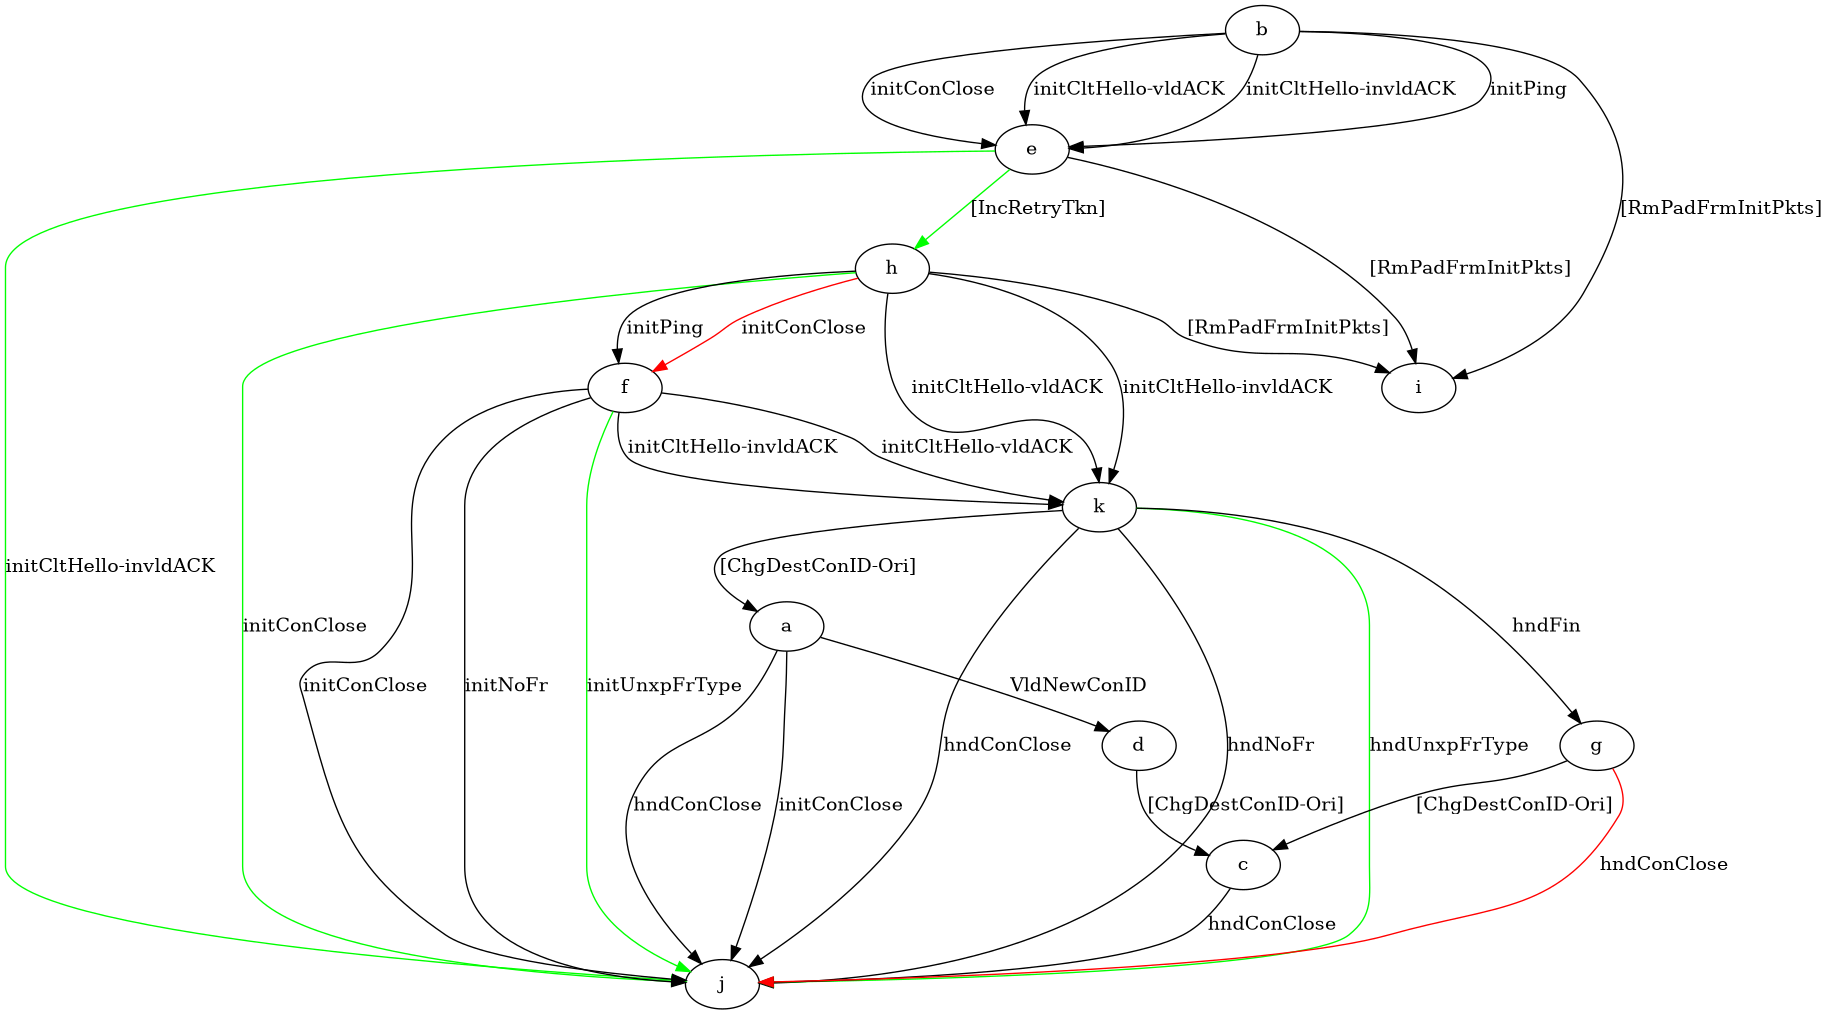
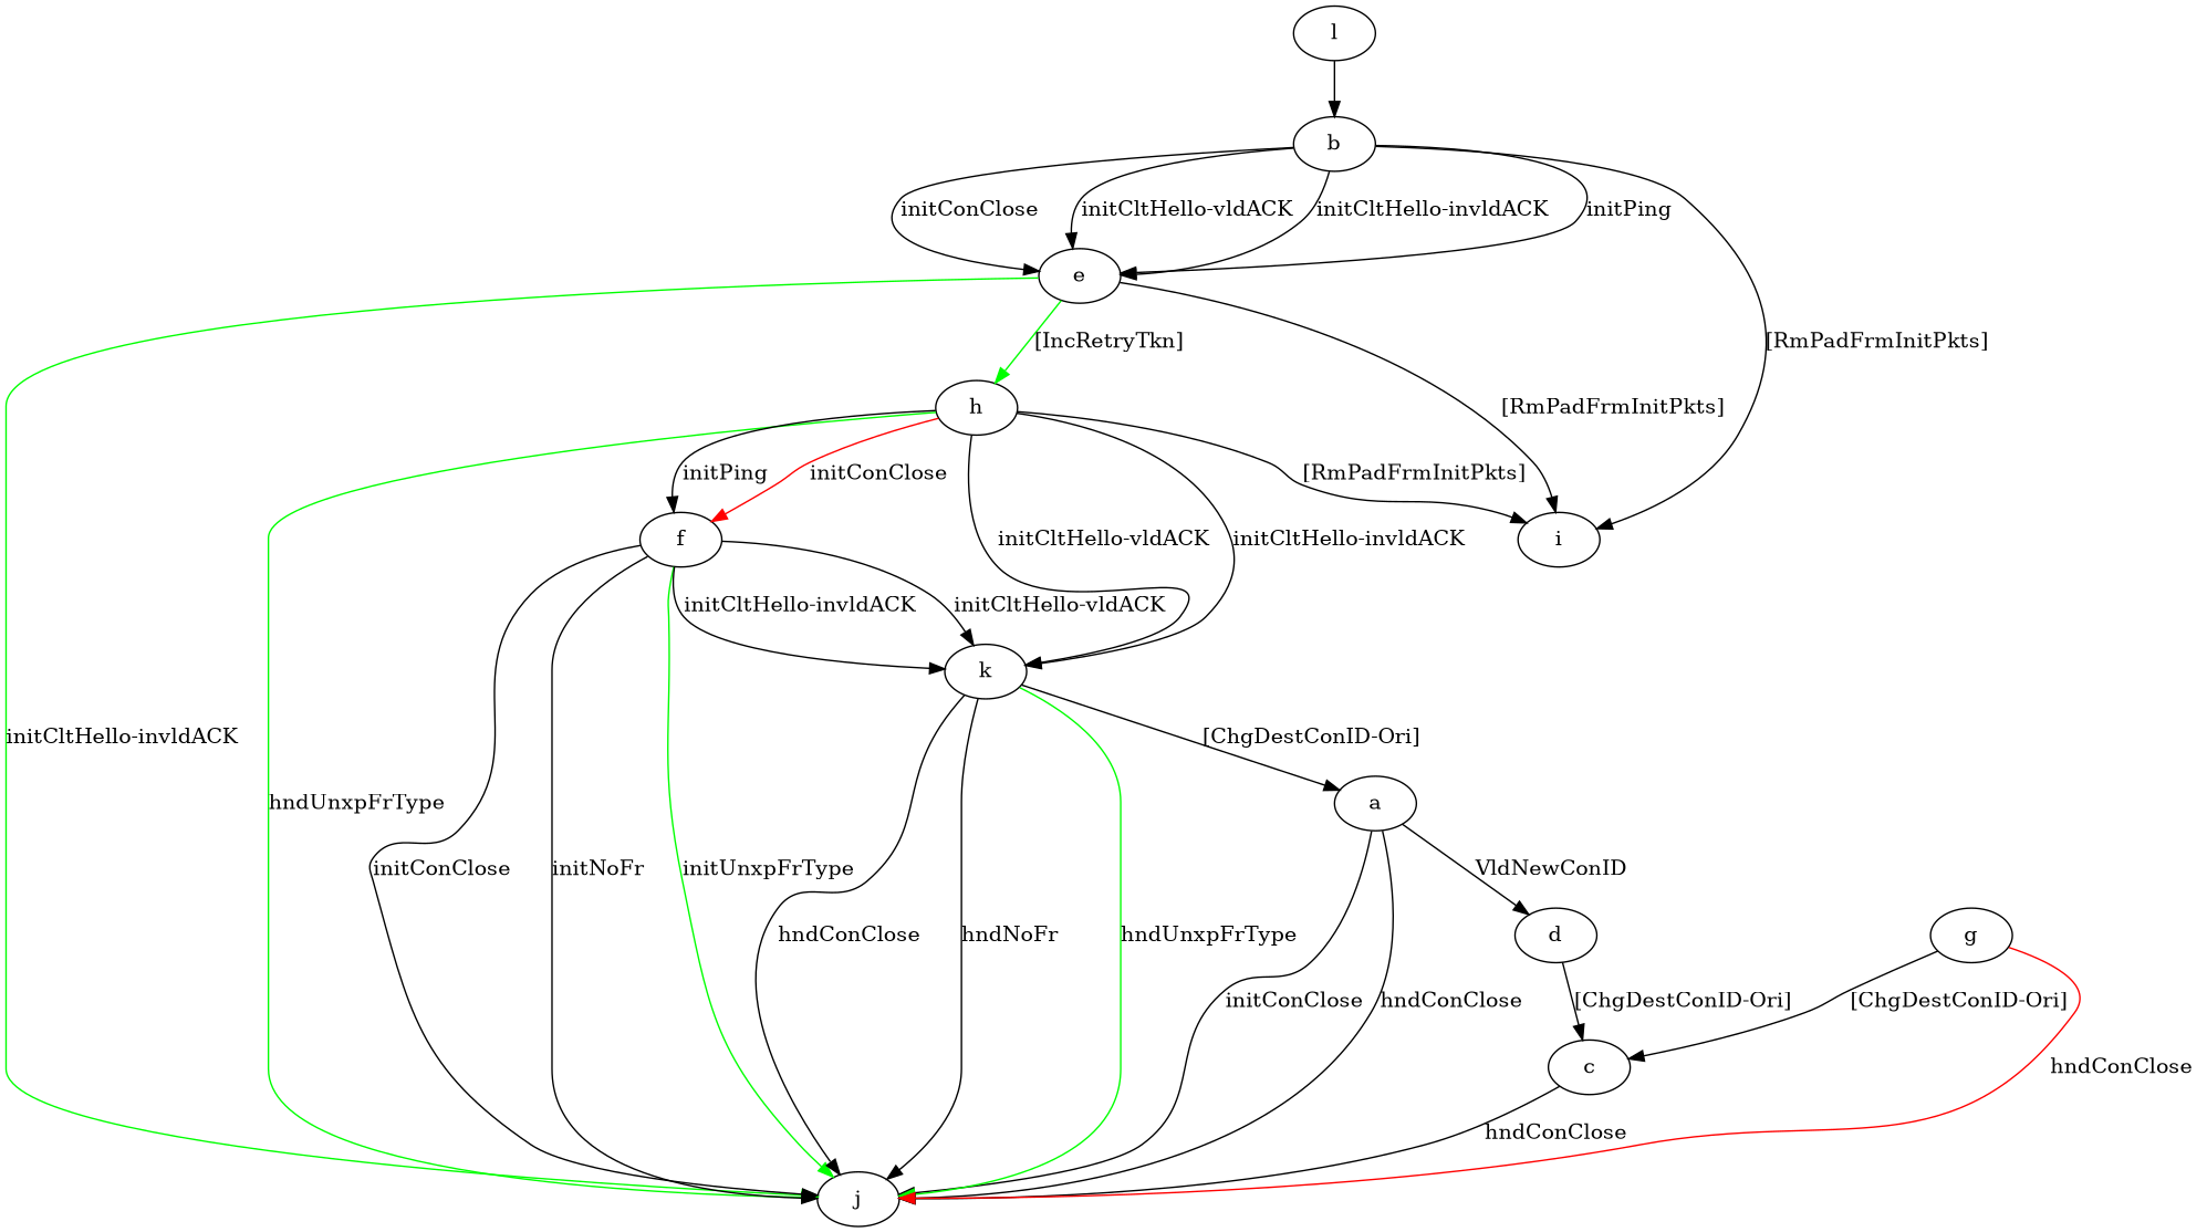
  digraph {
    a
    j
    d
    b
    e
    i
    h
    f
    k
    c
    g
+   l
    a -> j [label="initConClose "]
    a -> j [label="hndConClose "]
    a -> d [label="VldNewConID "]
    d -> c [label="[ChgDestConID-Ori] "]
    b -> e [label="initPing "]
    b -> e [label="initConClose "]
    b -> e [label="initCltHello-vldACK "]
    b -> e [label="initCltHello-invldACK "]
    b -> i [label="[RmPadFrmInitPkts] "]
    e -> j [color=green label="initCltHello-invldACK "]
    e -> i [label="[RmPadFrmInitPkts] "]
    e -> h [color=green label="[IncRetryTkn] "]
-   h -> j [color=green label="initConClose "]
+   h -> j [color=green label="hndUnxpFrType "]
    h -> i [label="[RmPadFrmInitPkts] "]
    h -> f [label="initPing "]
    h -> f [color=red label="initConClose "]
    h -> k [label="initCltHello-vldACK "]
    h -> k [label="initCltHello-invldACK "]
    f -> j [label="initConClose "]
    f -> j [label="initNoFr "]
    f -> j [color=green label="initUnxpFrType "]
    f -> k [label="initCltHello-vldACK "]
    f -> k [label="initCltHello-invldACK "]
    k -> a [label="[ChgDestConID-Ori] "]
    k -> j [label="hndConClose "]
    k -> j [label="hndNoFr "]
    k -> j [color=green label="hndUnxpFrType "]
-   k -> g [label="hndFin "]
    c -> j [label="hndConClose "]
    g -> j [color=red label="hndConClose "]
    g -> c [label="[ChgDestConID-Ori] "]
+   l -> b
  }
